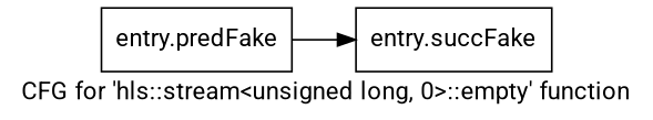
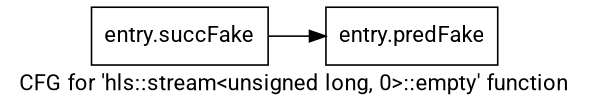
  digraph {
    label="CFG for 'hls::stream\<unsigned long, 0\>::empty' function"
    rankdir=LR
    fontname=Roboto
    node [shape=record fontname=Roboto]
    n1 [label="{entry.predFake}"]
    n2 [filename="/tools/Xilinx/Vitis_HLS/2023.1/include/hls_stream.h" label="{entry.succFake}" linenumber=449]
-   n1 -> n2 [execusionnum=1 filename="/tools/Xilinx/Vitis_HLS/2023.1/include/hls_stream.h" fontname=Roboto]
+   n2 -> n1 [execusionnum=1 filename="/tools/Xilinx/Vitis_HLS/2023.1/include/hls_stream.h" fontname=Roboto]
  }
